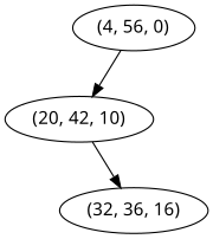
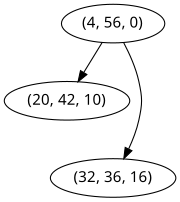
  digraph {
    fontname="Noto Sans"
    node [fontname="Noto Sans"]
    edge [fontname="Noto Sans"]
    n1 [label="(4, 56, 0)"]
    "(20, 42, 10)"
    "(32, 36, 16)"
    n1 -> "(20, 42, 10)"
-   "(20, 42, 10)" -> "(32, 36, 16)"
+   n1 -> "(32, 36, 16)"
  }
